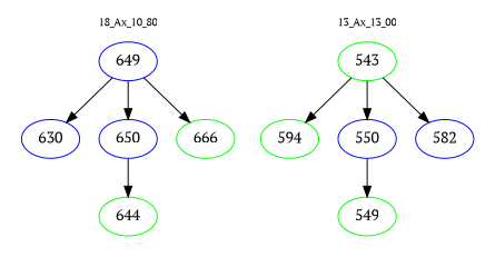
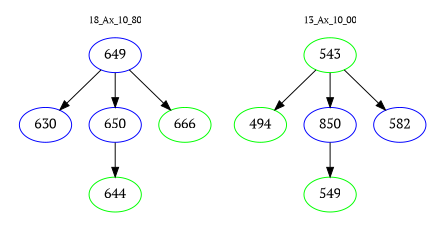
  digraph {
    fontname="PT Serif"
    node [color=blue fontname="PT Serif"]
    edge [color=black fontname="PT Serif"]
    n1 [label=649]
    n2 [label=630]
    n3 [label=650]
    n4 [color=green label=666]
    n5 [color=green label=644]
    n6 [color=green label=543]
-   n7 [color=green label=594]
-   n8 [label=550]
+   n7 [color=green label=494]
+   n8 [label=850]
    n9 [label=582]
    n10 [color=green label=549]
    subgraph cluster_1 {
      color=white
      fontsize=10
      label="18_Ax_10_80"
      n1
      n2
      n3
      n4
      n5
    }
    subgraph cluster_2 {
      color=white
      fontsize=10
-     label="13_Ax_13_00"
+     label="13_Ax_10_00"
      n6
      n7
      n8
      n9
      n10
    }
    n1 -> n2
    n1 -> n3
    n1 -> n4
    n3 -> n5
    n6 -> n7
    n6 -> n8
    n6 -> n9
    n8 -> n10
  }
